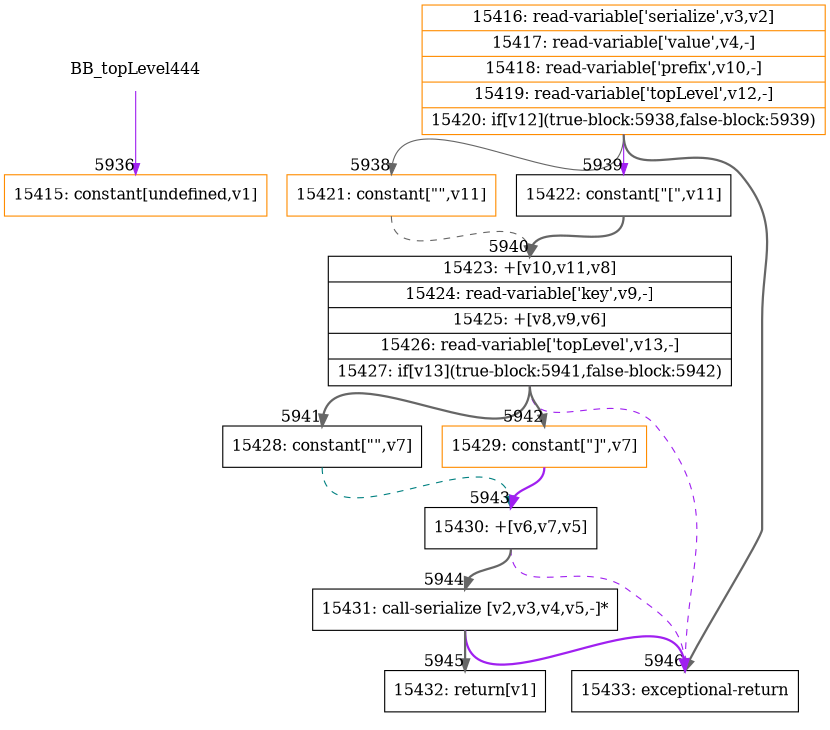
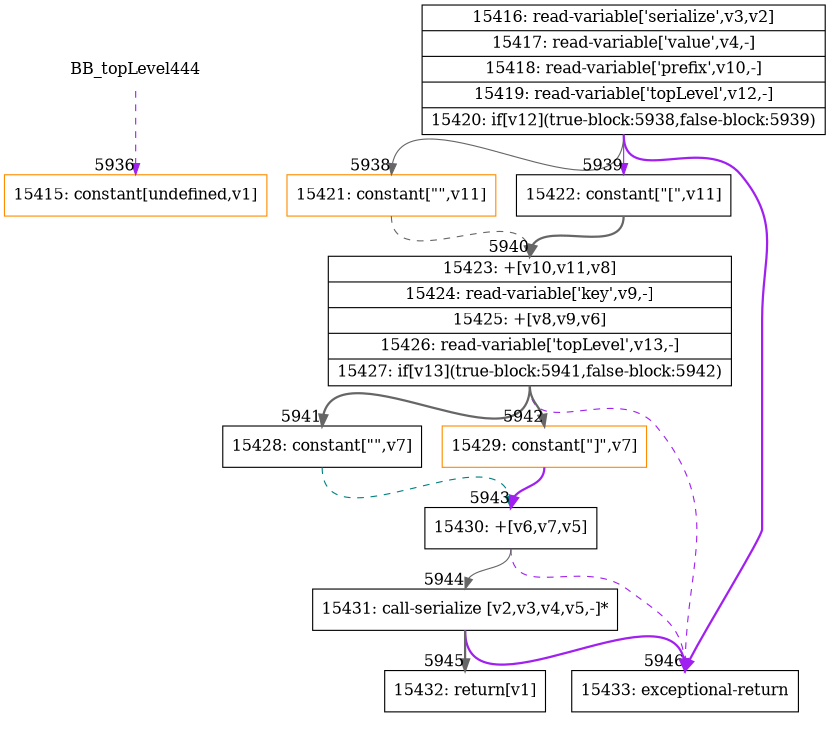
  digraph {
    rankdir=TD
    node [color=black shape=record]
    edge [color=gray40 headport=n style=bold tailport=s]
    n1 [label=BB_topLevel444 shape=none]
    n2 [color=darkorange label="{15415: constant[undefined,v1]}"]
-   n3 [color=darkorange label="{15416: read-variable['serialize',v3,v2]|15417: read-variable['value',v4,-]|15418: read-variable['prefix',v10,-]|15419: read-variable['topLevel',v12,-]|15420: if[v12](true-block:5938,false-block:5939)}"]
+   n3 [label="{15416: read-variable['serialize',v3,v2]|15417: read-variable['value',v4,-]|15418: read-variable['prefix',v10,-]|15419: read-variable['topLevel',v12,-]|15420: if[v12](true-block:5938,false-block:5939)}"]
    n4 [color=darkorange label="{15421: constant[\"\",v11]}"]
    n5 [label="{15422: constant[\"[\",v11]}"]
    n6 [label="{15433: exceptional-return}"]
    n7 [label="{15423: +[v10,v11,v8]|15424: read-variable['key',v9,-]|15425: +[v8,v9,v6]|15426: read-variable['topLevel',v13,-]|15427: if[v13](true-block:5941,false-block:5942)}"]
    n8 [label="{15428: constant[\"\",v7]}"]
    n9 [color=darkorange label="{15429: constant[\"]\",v7]}"]
    n10 [label="{15430: +[v6,v7,v5]}"]
    n11 [label="{15431: call-serialize [v2,v3,v4,v5,-]*}"]
    n12 [label="{15432: return[v1]}"]
-   n1 -> n2 [color=purple headlabel="    5936" style=solid]
+   n1 -> n2 [color=purple headlabel="    5936" style=dashed]
    n3 -> n4 [headlabel="      5938" style=solid]
    n3 -> n5 [color=purple headlabel="      5939" style=solid]
-   n3 -> n6 [headlabel="      5946"]
+   n3 -> n6 [color=purple headlabel="      5946"]
    n4 -> n7 [headlabel="      5940" style=dashed]
    n5 -> n7
    n7 -> n6 [color=purple style=dashed]
    n7 -> n8 [headlabel="      5941"]
    n7 -> n9 [headlabel="      5942"]
    n8 -> n10 [color=teal headlabel="      5943" style=dashed]
    n9 -> n10 [color=purple]
    n10 -> n6 [color=purple style=dashed]
-   n10 -> n11 [headlabel="      5944"]
+   n10 -> n11 [headlabel="      5944" style=solid]
    n11 -> n6 [color=purple]
    n11 -> n12 [headlabel="      5945"]
  }
